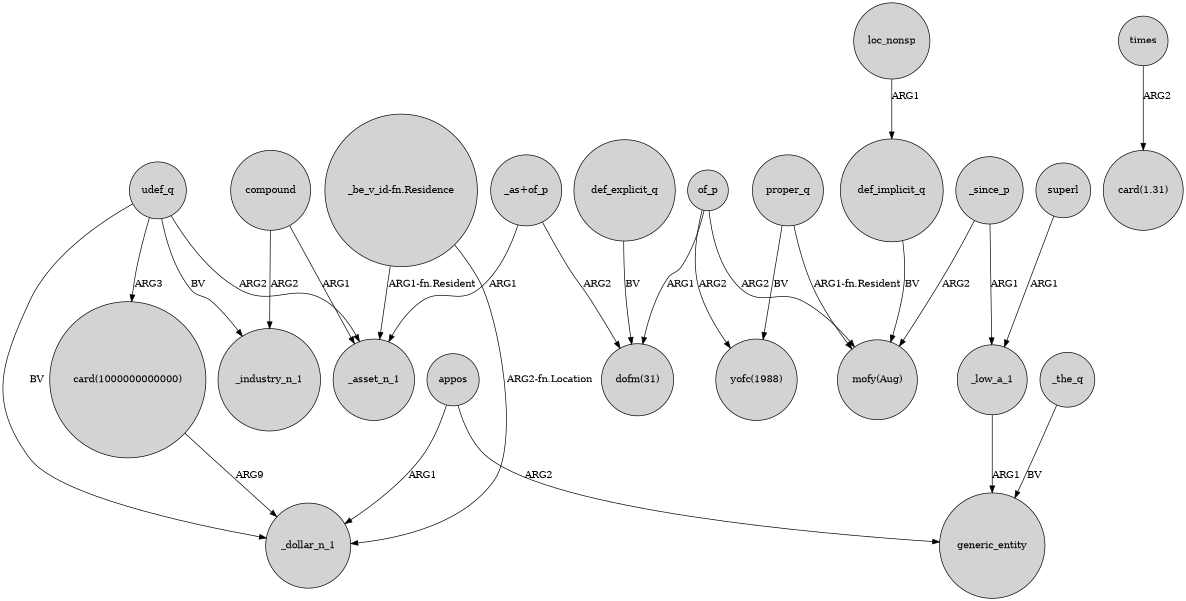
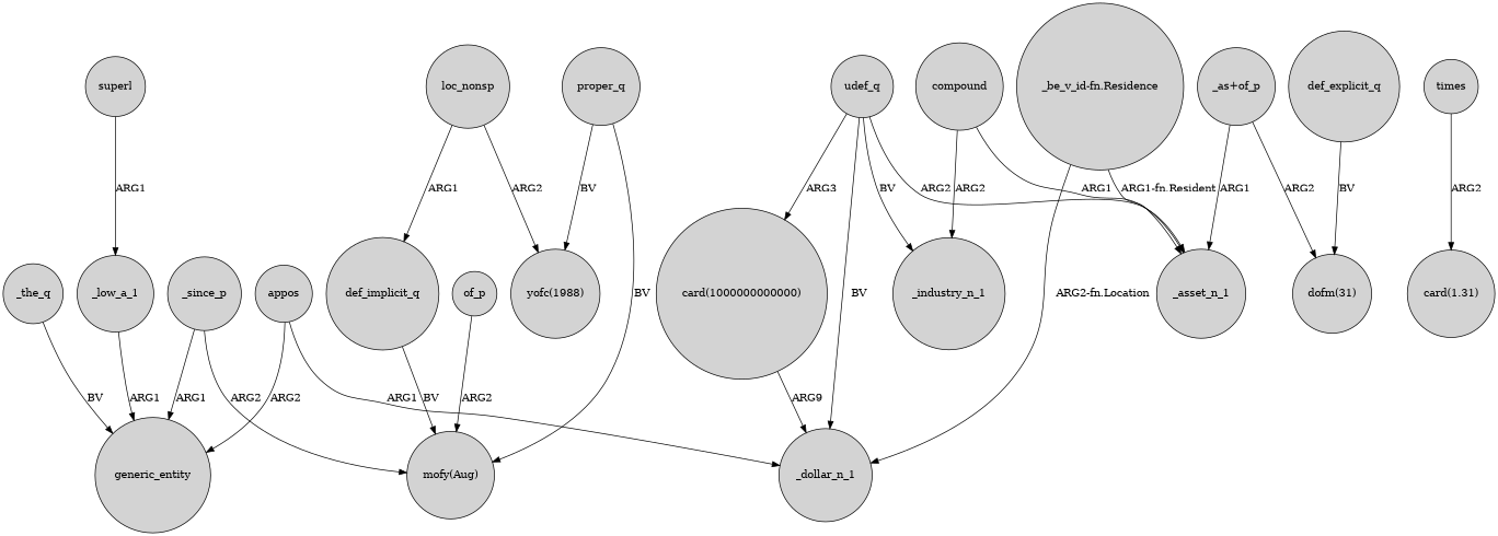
  digraph {
    node [shape=circle style=filled]
    superl
    _low_a_1
    generic_entity
    times
    "card(1.31)"
    "card(1000000000000)"
    _dollar_n_1
    compound
    _industry_n_1
    _asset_n_1
    _since_p
    "mofy(Aug)"
    proper_q
    "yofc(1988)"
    of_p
    "dofm(31)"
    udef_q
    loc_nonsp
    def_implicit_q
    "_as+of_p"
    appos
    _the_q
    def_explicit_q
    "_be_v_id-fn.Residence"
    superl -> _low_a_1 [label=ARG1]
    _low_a_1 -> generic_entity [label=ARG1]
    times -> "card(1.31)" [label=ARG2]
    "card(1000000000000)" -> _dollar_n_1 [label=ARG9]
    compound -> _industry_n_1 [label=ARG2]
    compound -> _asset_n_1 [label=ARG1]
-   _since_p -> _low_a_1 [label=ARG1]
+   _since_p -> generic_entity [label=ARG1]
    _since_p -> "mofy(Aug)" [label=ARG2]
-   proper_q -> "mofy(Aug)" [label="ARG1-fn.Resident"]
+   proper_q -> "mofy(Aug)" [label=BV]
    proper_q -> "yofc(1988)" [label=BV]
    of_p -> "mofy(Aug)" [label=ARG2]
-   of_p -> "dofm(31)" [label=ARG1]
    udef_q -> "card(1000000000000)" [label=ARG3]
    udef_q -> _dollar_n_1 [label=BV]
    udef_q -> _industry_n_1 [label=BV]
    udef_q -> _asset_n_1 [label=ARG2]
-   of_p -> "yofc(1988)" [label=ARG2]
+   loc_nonsp -> "yofc(1988)" [label=ARG2]
    loc_nonsp -> def_implicit_q [label=ARG1]
    def_implicit_q -> "mofy(Aug)" [label=BV]
    "_as+of_p" -> _asset_n_1 [label=ARG1]
    "_as+of_p" -> "dofm(31)" [label=ARG2]
    appos -> generic_entity [label=ARG2]
    appos -> _dollar_n_1 [label=ARG1]
    _the_q -> generic_entity [label=BV]
    def_explicit_q -> "dofm(31)" [label=BV]
    "_be_v_id-fn.Residence" -> _dollar_n_1 [label="ARG2-fn.Location"]
    "_be_v_id-fn.Residence" -> _asset_n_1 [label="ARG1-fn.Resident"]
  }
